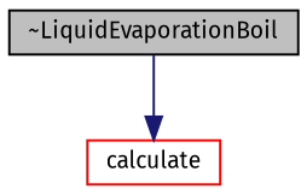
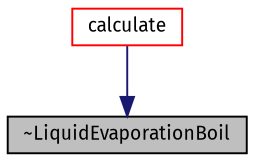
  digraph {
    rankdir=TB
    fontname="Fira Sans"
    node [fontname="Fira Sans" fontsize=10 shape=record]
    n1 [color=black fillcolor=grey75 fontcolor=black height=0.2 label="~LiquidEvaporationBoil" style=filled width=0.4]
    n2 [color=red height=0.2 label=calculate width=0.4]
-   n1 -> n2 [color=midnightblue fontname="Fira Sans" fontsize=10 labelfontname=FreeSans labelfontsize=10 style=solid]
+   n2 -> n1 [color=midnightblue fontname="Fira Sans" fontsize=10 labelfontname=FreeSans labelfontsize=10 style=solid]
  }
